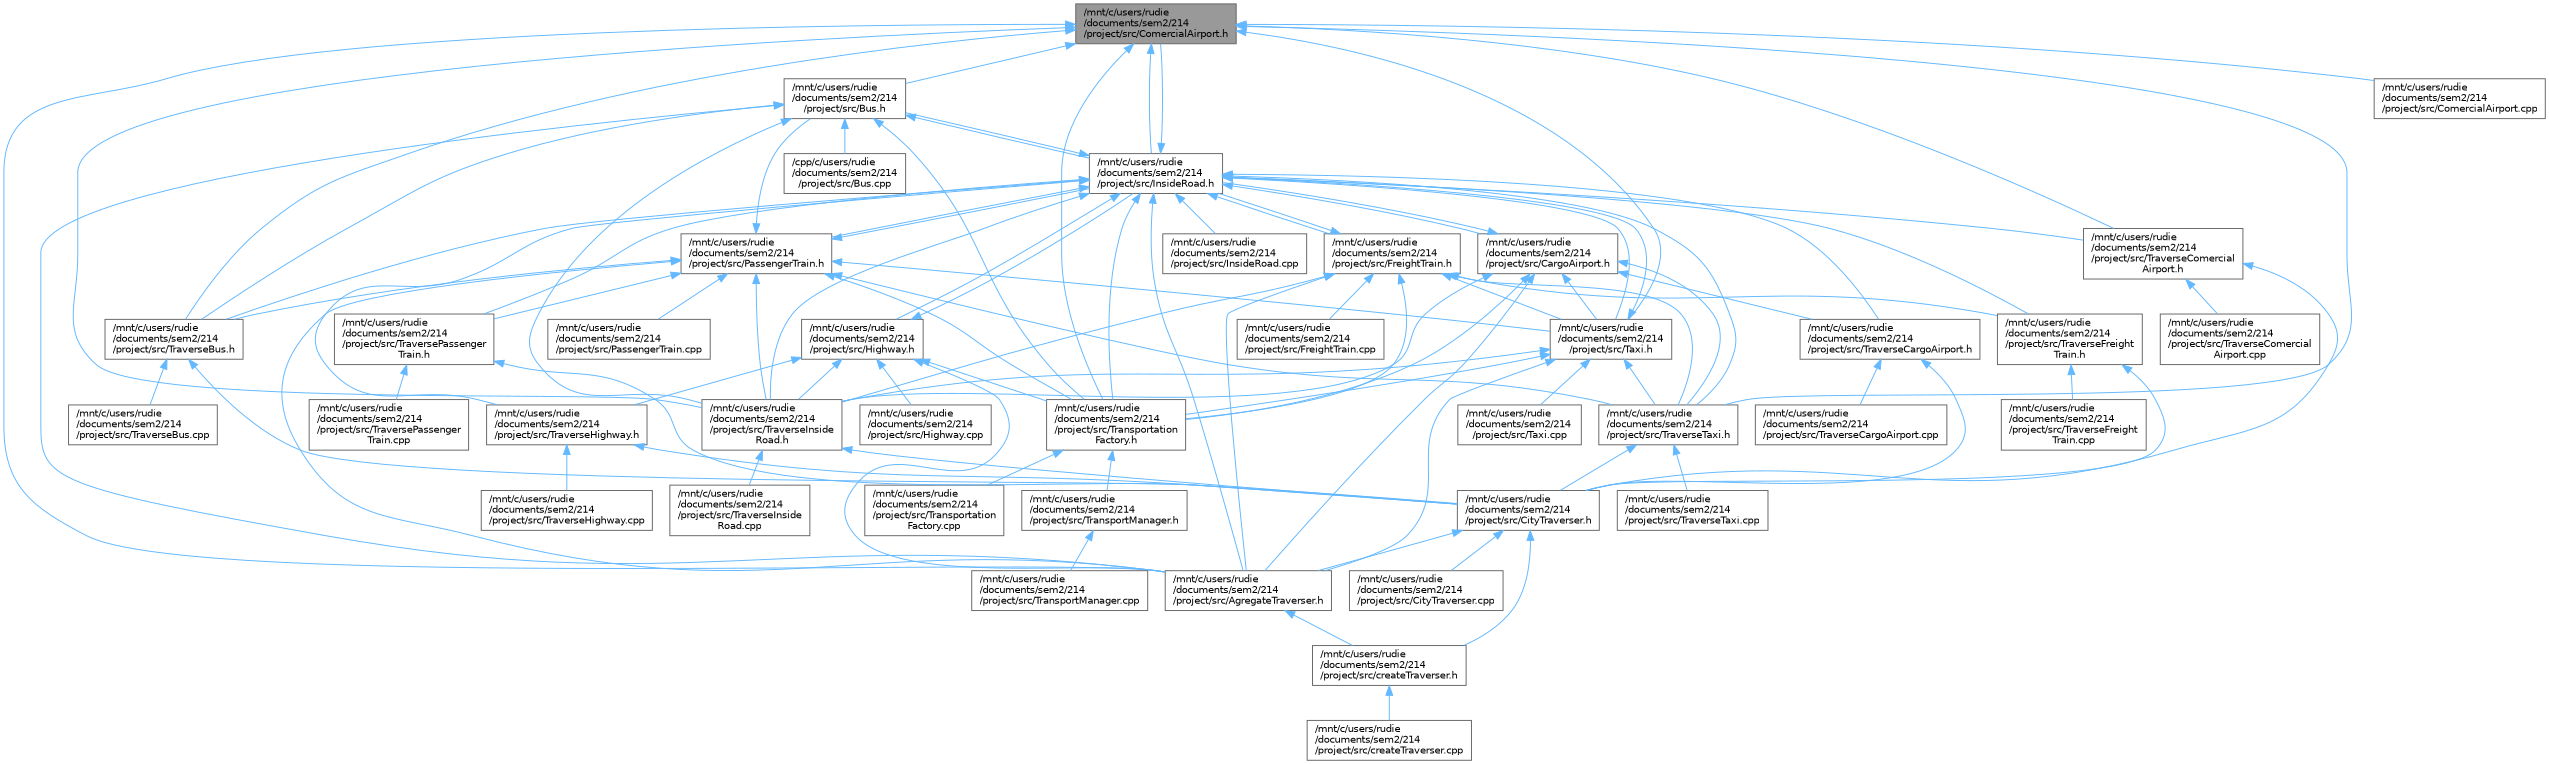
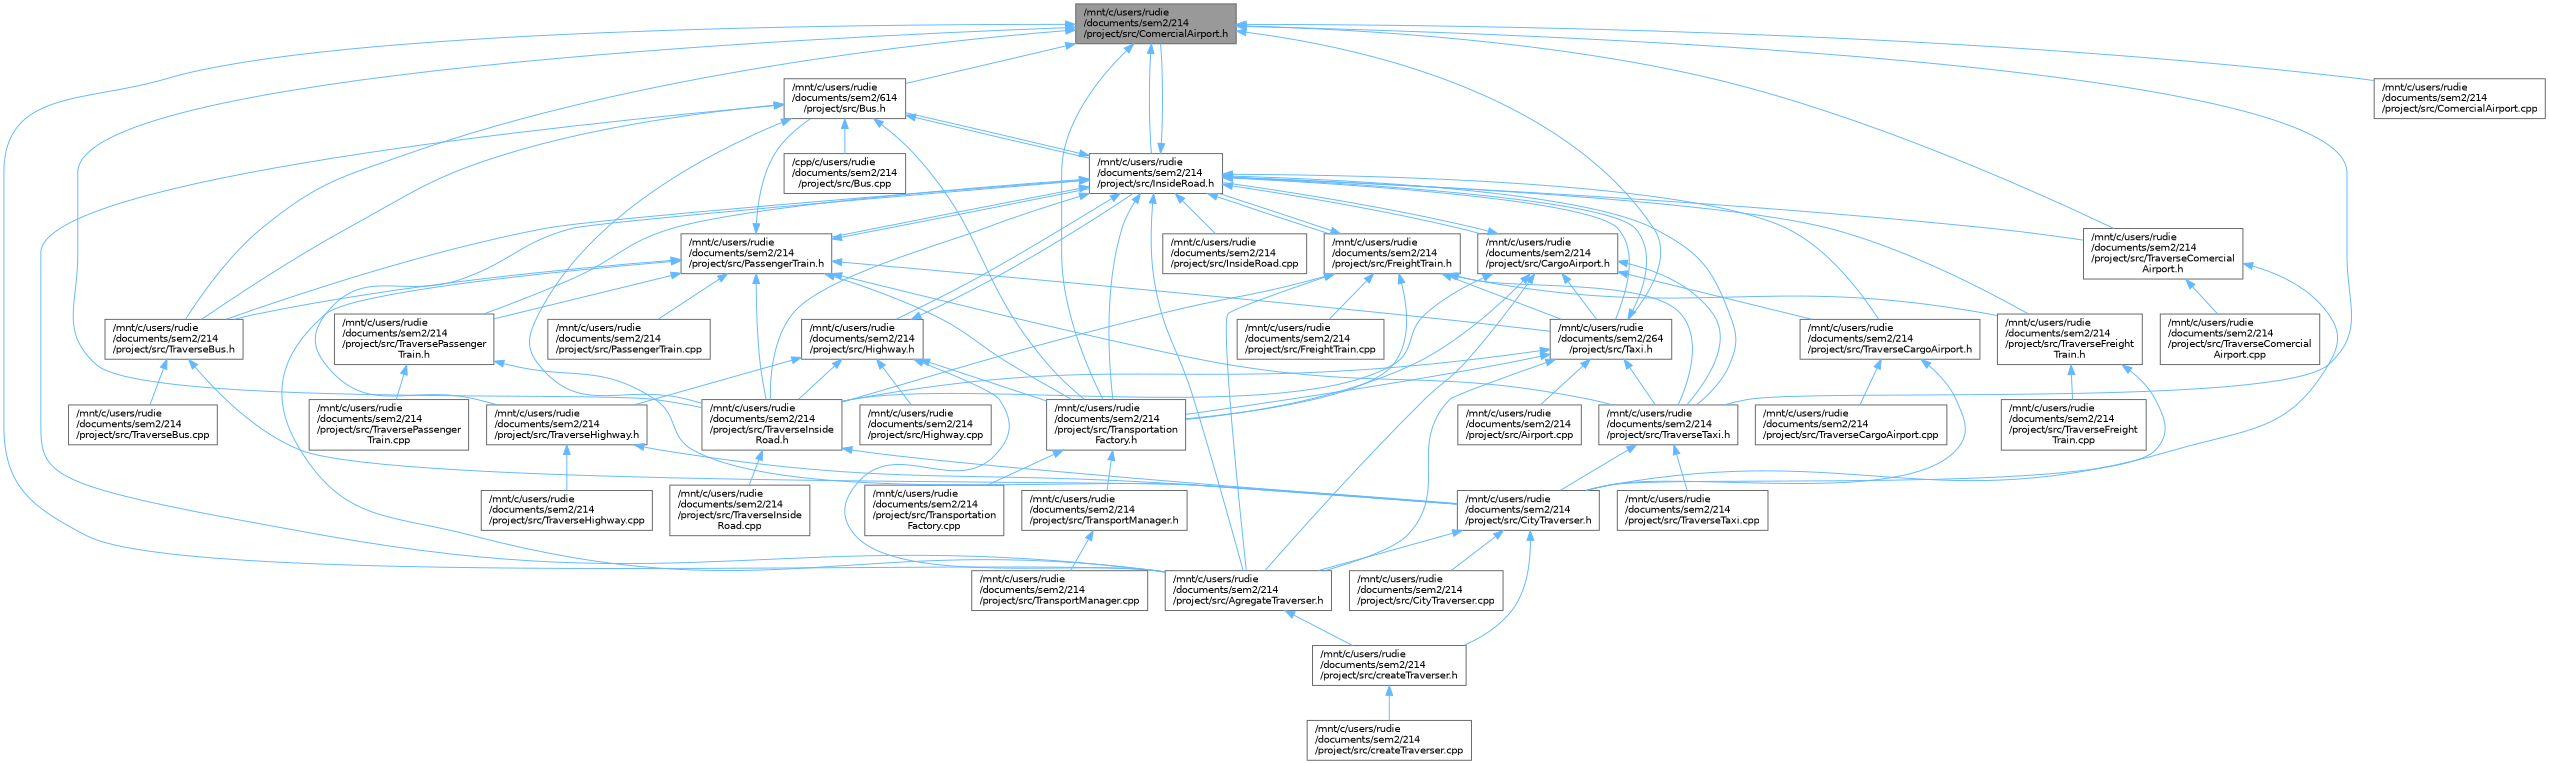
  digraph {
    node [color=grey40 fillcolor=white fontname=Helvetica fontsize=10 shape=box style=filled]
    edge [color=steelblue1 dir=back fontname=Helvetica fontsize=10 labelfontname=Helvetica labelfontsize=10 style=solid]
    n1 [color=gray40 fillcolor=grey60 fontcolor=black height=0.2 label="/mnt/c/users/rudie\l/documents/sem2/214\l/project/src/ComercialAirport.h" width=0.4]
    n2 [height=0.2 label="/mnt/c/users/rudie\l/documents/sem2/214\l/project/src/AgregateTraverser.h" width=0.4]
-   n3 [height=0.2 label="/mnt/c/users/rudie\l/documents/sem2/214\l/project/src/Bus.h" width=0.4]
+   n3 [height=0.2 label="/mnt/c/users/rudie\l/documents/sem2/614\l/project/src/Bus.h" width=0.4]
    n4 [height=0.2 label="/mnt/c/users/rudie\l/documents/sem2/214\l/project/src/InsideRoad.h" width=0.4]
-   n5 [height=0.2 label="/mnt/c/users/rudie\l/documents/sem2/214\l/project/src/Taxi.h" width=0.4]
+   n5 [height=0.2 label="/mnt/c/users/rudie\l/documents/sem2/264\l/project/src/Taxi.h" width=0.4]
    n6 [height=0.2 label="/mnt/c/users/rudie\l/documents/sem2/214\l/project/src/Transportation\lFactory.h" width=0.4]
    n7 [height=0.2 label="/mnt/c/users/rudie\l/documents/sem2/214\l/project/src/TraverseInside\lRoad.h" width=0.4]
    n8 [height=0.2 label="/mnt/c/users/rudie\l/documents/sem2/214\l/project/src/TraverseTaxi.h" width=0.4]
    n9 [height=0.2 label="/mnt/c/users/rudie\l/documents/sem2/214\l/project/src/TraverseBus.h" width=0.4]
    n10 [height=0.2 label="/mnt/c/users/rudie\l/documents/sem2/214\l/project/src/TraverseComercial\lAirport.h" width=0.4]
    n11 [height=0.2 label="/mnt/c/users/rudie\l/documents/sem2/214\l/project/src/ComercialAirport.cpp" width=0.4]
    n12 [height=0.2 label="/mnt/c/users/rudie\l/documents/sem2/214\l/project/src/createTraverser.h" width=0.4]
    n13 [height=0.2 label="/cpp/c/users/rudie\l/documents/sem2/214\l/project/src/Bus.cpp" width=0.4]
    n14 [height=0.2 label="/mnt/c/users/rudie\l/documents/sem2/214\l/project/src/CargoAirport.h" width=0.4]
    n15 [height=0.2 label="/mnt/c/users/rudie\l/documents/sem2/214\l/project/src/TraverseCargoAirport.h" width=0.4]
    n16 [height=0.2 label="/mnt/c/users/rudie\l/documents/sem2/214\l/project/src/FreightTrain.h" width=0.4]
    n17 [height=0.2 label="/mnt/c/users/rudie\l/documents/sem2/214\l/project/src/TraverseFreight\lTrain.h" width=0.4]
    n18 [height=0.2 label="/mnt/c/users/rudie\l/documents/sem2/214\l/project/src/Highway.h" width=0.4]
    n19 [height=0.2 label="/mnt/c/users/rudie\l/documents/sem2/214\l/project/src/TraverseHighway.h" width=0.4]
    n20 [height=0.2 label="/mnt/c/users/rudie\l/documents/sem2/214\l/project/src/InsideRoad.cpp" width=0.4]
    n21 [height=0.2 label="/mnt/c/users/rudie\l/documents/sem2/214\l/project/src/PassengerTrain.h" width=0.4]
    n22 [height=0.2 label="/mnt/c/users/rudie\l/documents/sem2/214\l/project/src/TraversePassenger\lTrain.h" width=0.4]
-   n23 [height=0.2 label="/mnt/c/users/rudie\l/documents/sem2/214\l/project/src/Taxi.cpp" width=0.4]
+   n23 [height=0.2 label="/mnt/c/users/rudie\l/documents/sem2/214\l/project/src/Airport.cpp" width=0.4]
    n24 [height=0.2 label="/mnt/c/users/rudie\l/documents/sem2/214\l/project/src/TransportManager.h" width=0.4]
    n25 [height=0.2 label="/mnt/c/users/rudie\l/documents/sem2/214\l/project/src/Transportation\lFactory.cpp" width=0.4]
    n26 [height=0.2 label="/mnt/c/users/rudie\l/documents/sem2/214\l/project/src/CityTraverser.h" width=0.4]
    n27 [height=0.2 label="/mnt/c/users/rudie\l/documents/sem2/214\l/project/src/TraverseInside\lRoad.cpp" width=0.4]
    n28 [height=0.2 label="/mnt/c/users/rudie\l/documents/sem2/214\l/project/src/TraverseTaxi.cpp" width=0.4]
    n29 [height=0.2 label="/mnt/c/users/rudie\l/documents/sem2/214\l/project/src/TraverseBus.cpp" width=0.4]
    n30 [height=0.2 label="/mnt/c/users/rudie\l/documents/sem2/214\l/project/src/TraverseComercial\lAirport.cpp" width=0.4]
    n31 [height=0.2 label="/mnt/c/users/rudie\l/documents/sem2/214\l/project/src/createTraverser.cpp" width=0.4]
    n32 [height=0.2 label="/mnt/c/users/rudie\l/documents/sem2/214\l/project/src/TraverseCargoAirport.cpp" width=0.4]
    n33 [height=0.2 label="/mnt/c/users/rudie\l/documents/sem2/214\l/project/src/FreightTrain.cpp" width=0.4]
    n34 [height=0.2 label="/mnt/c/users/rudie\l/documents/sem2/214\l/project/src/TraverseFreight\lTrain.cpp" width=0.4]
    n35 [height=0.2 label="/mnt/c/users/rudie\l/documents/sem2/214\l/project/src/Highway.cpp" width=0.4]
    n36 [height=0.2 label="/mnt/c/users/rudie\l/documents/sem2/214\l/project/src/TraverseHighway.cpp" width=0.4]
    n37 [height=0.2 label="/mnt/c/users/rudie\l/documents/sem2/214\l/project/src/PassengerTrain.cpp" width=0.4]
    n38 [height=0.2 label="/mnt/c/users/rudie\l/documents/sem2/214\l/project/src/TraversePassenger\lTrain.cpp" width=0.4]
    n39 [height=0.2 label="/mnt/c/users/rudie\l/documents/sem2/214\l/project/src/TransportManager.cpp" width=0.4]
    n40 [height=0.2 label="/mnt/c/users/rudie\l/documents/sem2/214\l/project/src/CityTraverser.cpp" width=0.4]
    n1 -> n2
    n1 -> n3
    n1 -> n4
    n1 -> n5
    n1 -> n6
    n1 -> n7
    n1 -> n8
    n1 -> n9
    n1 -> n10
    n1 -> n11
    n2 -> n12
    n3 -> n2
    n3 -> n4
    n3 -> n6
    n3 -> n7
    n3 -> n9
    n3 -> n13
    n4 -> n1
    n4 -> n2
    n4 -> n3
    n4 -> n5
    n4 -> n6
    n4 -> n7
    n4 -> n8
    n4 -> n9
    n4 -> n10
    n4 -> n14
    n4 -> n15
    n4 -> n16
    n4 -> n17
    n4 -> n18
    n4 -> n19
    n4 -> n20
    n4 -> n21
    n4 -> n22
    n5 -> n2
    n5 -> n4
    n5 -> n6
    n5 -> n7
    n5 -> n8
    n5 -> n23
    n6 -> n24
    n6 -> n25
    n7 -> n26
    n7 -> n27
    n8 -> n26
    n8 -> n28
    n9 -> n26
    n9 -> n29
    n10 -> n26
    n10 -> n30
    n12 -> n31
    n14 -> n2
    n14 -> n4
    n14 -> n5
    n14 -> n6
    n14 -> n7
    n14 -> n8
    n14 -> n15
    n15 -> n26
    n15 -> n32
    n16 -> n2
    n16 -> n4
    n16 -> n5
    n16 -> n6
    n16 -> n7
    n16 -> n8
    n16 -> n17
    n16 -> n33
    n17 -> n26
    n17 -> n34
    n18 -> n2
    n18 -> n4
    n18 -> n6
    n18 -> n7
    n18 -> n19
    n18 -> n35
    n19 -> n26
    n19 -> n36
    n21 -> n2
    n21 -> n3
    n21 -> n4
    n21 -> n5
    n21 -> n6
    n21 -> n7
    n21 -> n8
    n21 -> n9
    n21 -> n22
    n21 -> n37
    n22 -> n26
    n22 -> n38
    n24 -> n39
    n26 -> n2
    n26 -> n12
    n26 -> n40
  }
